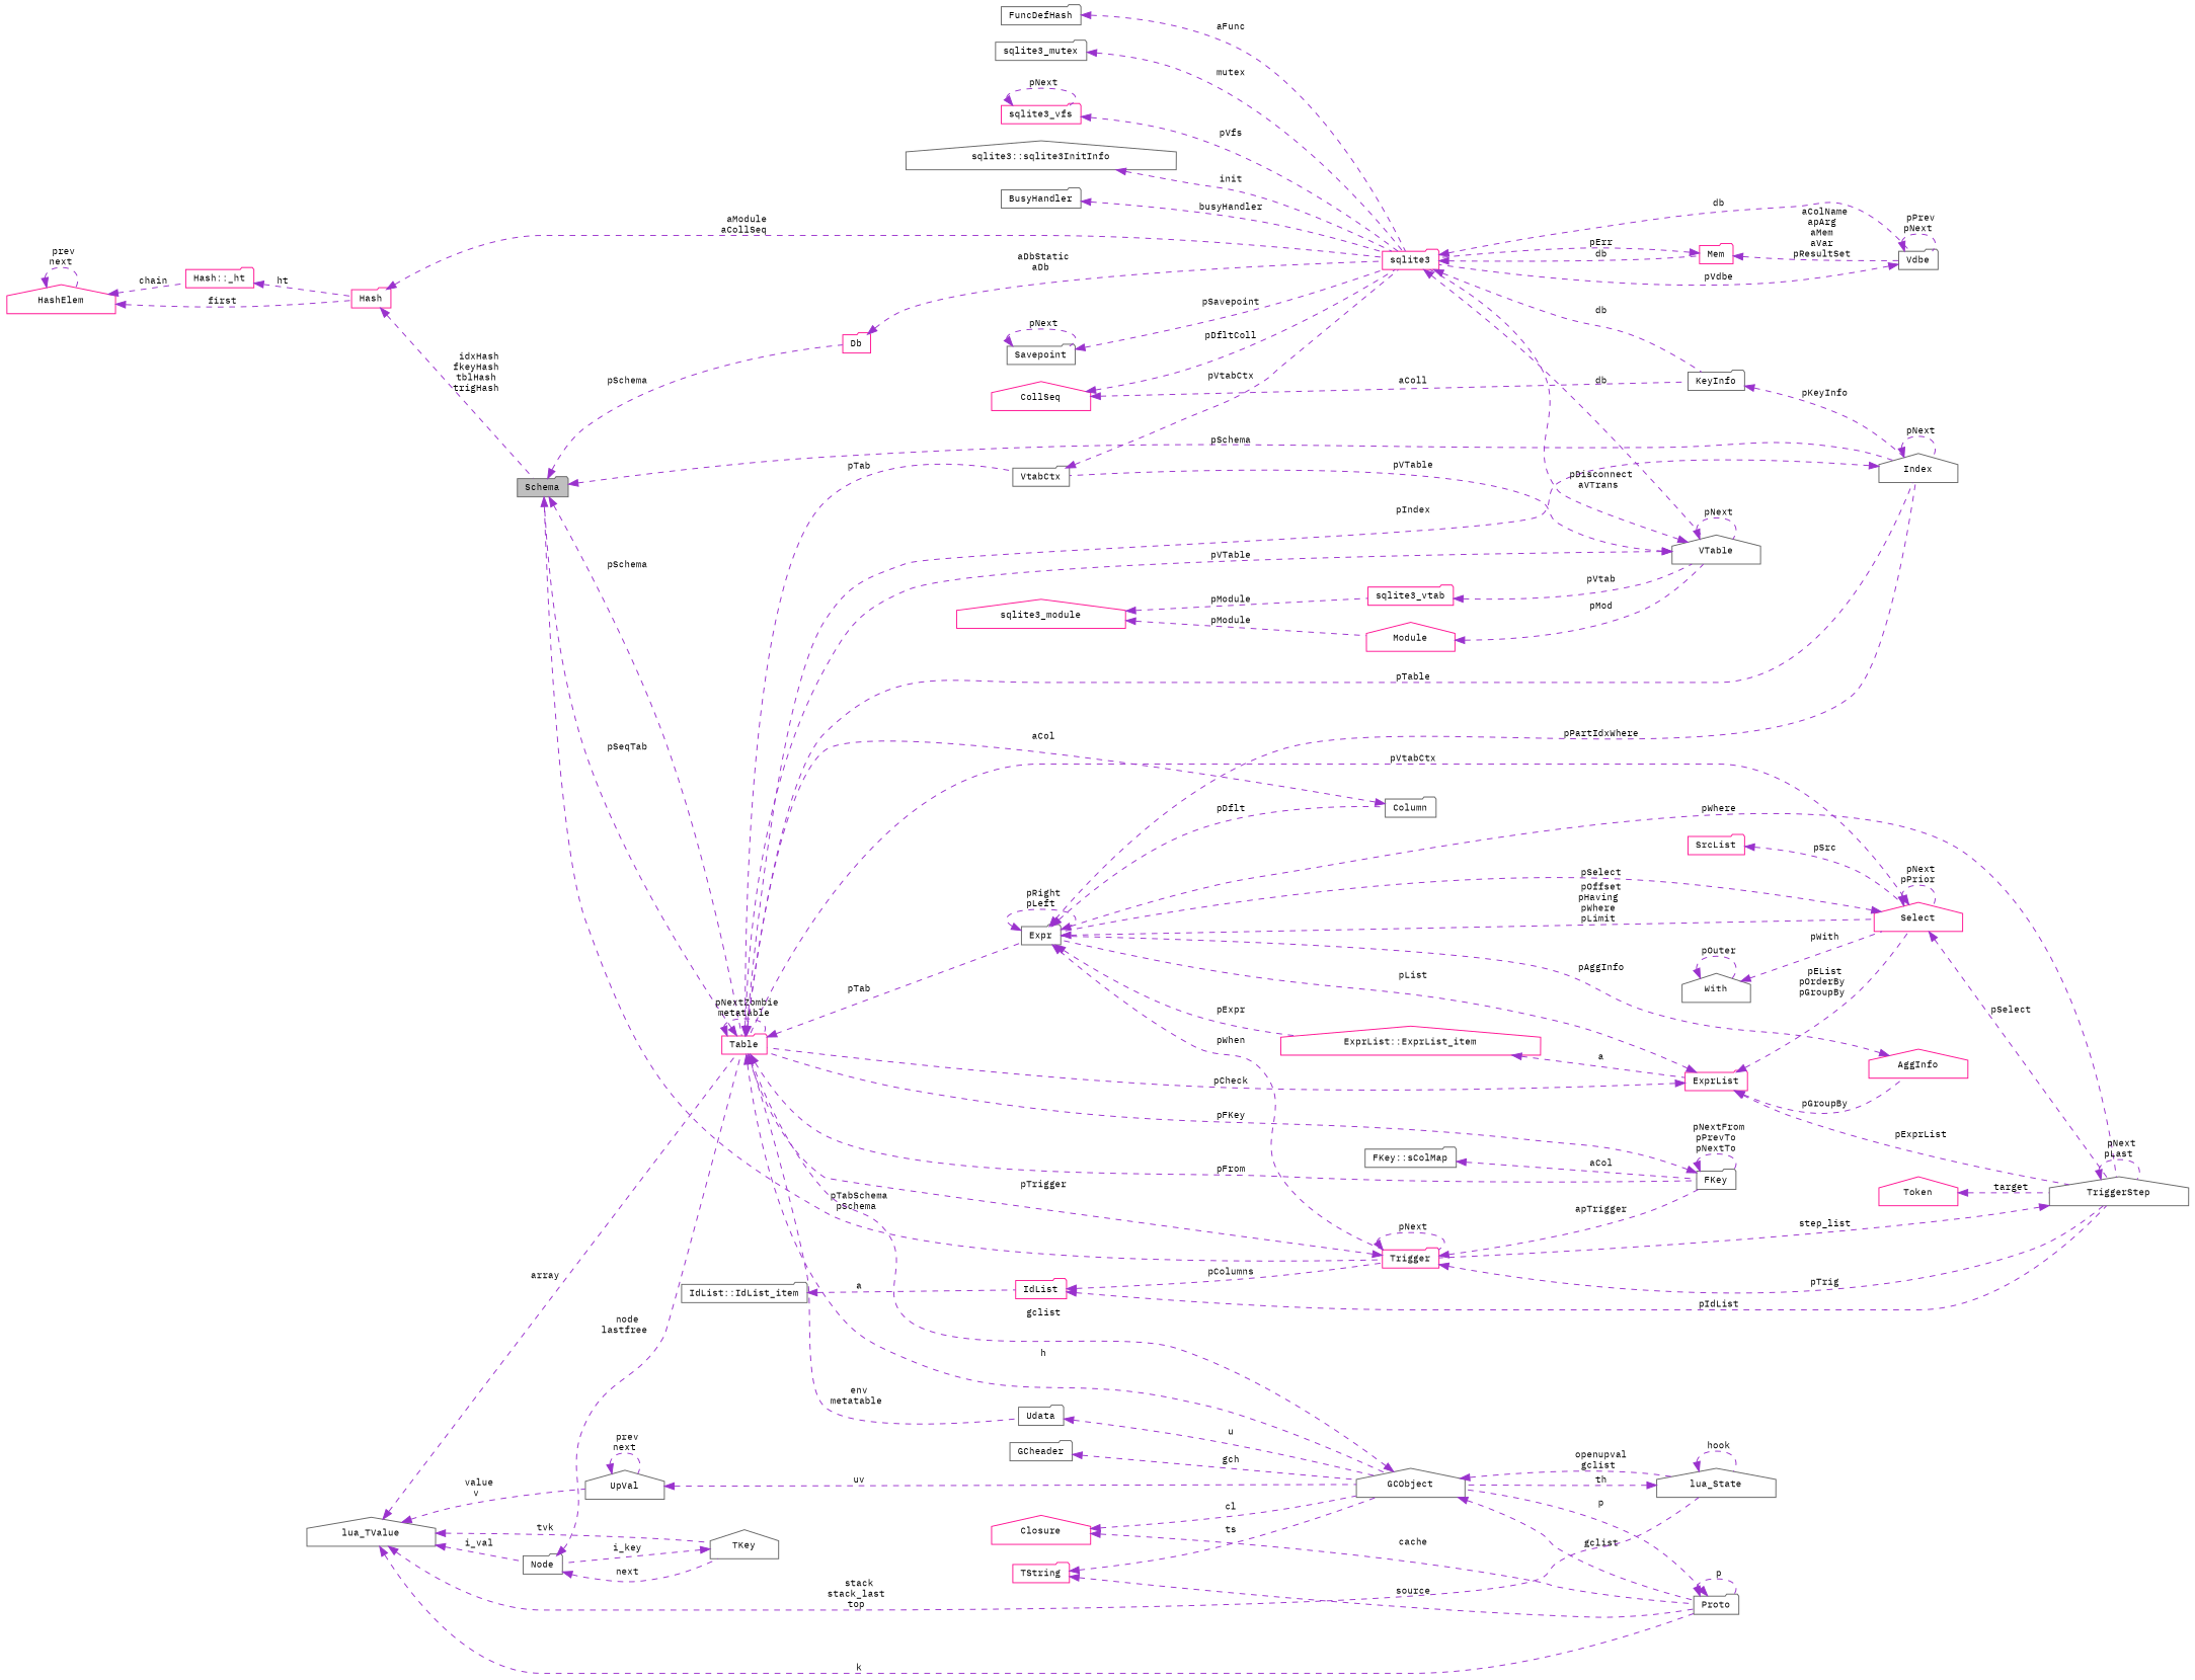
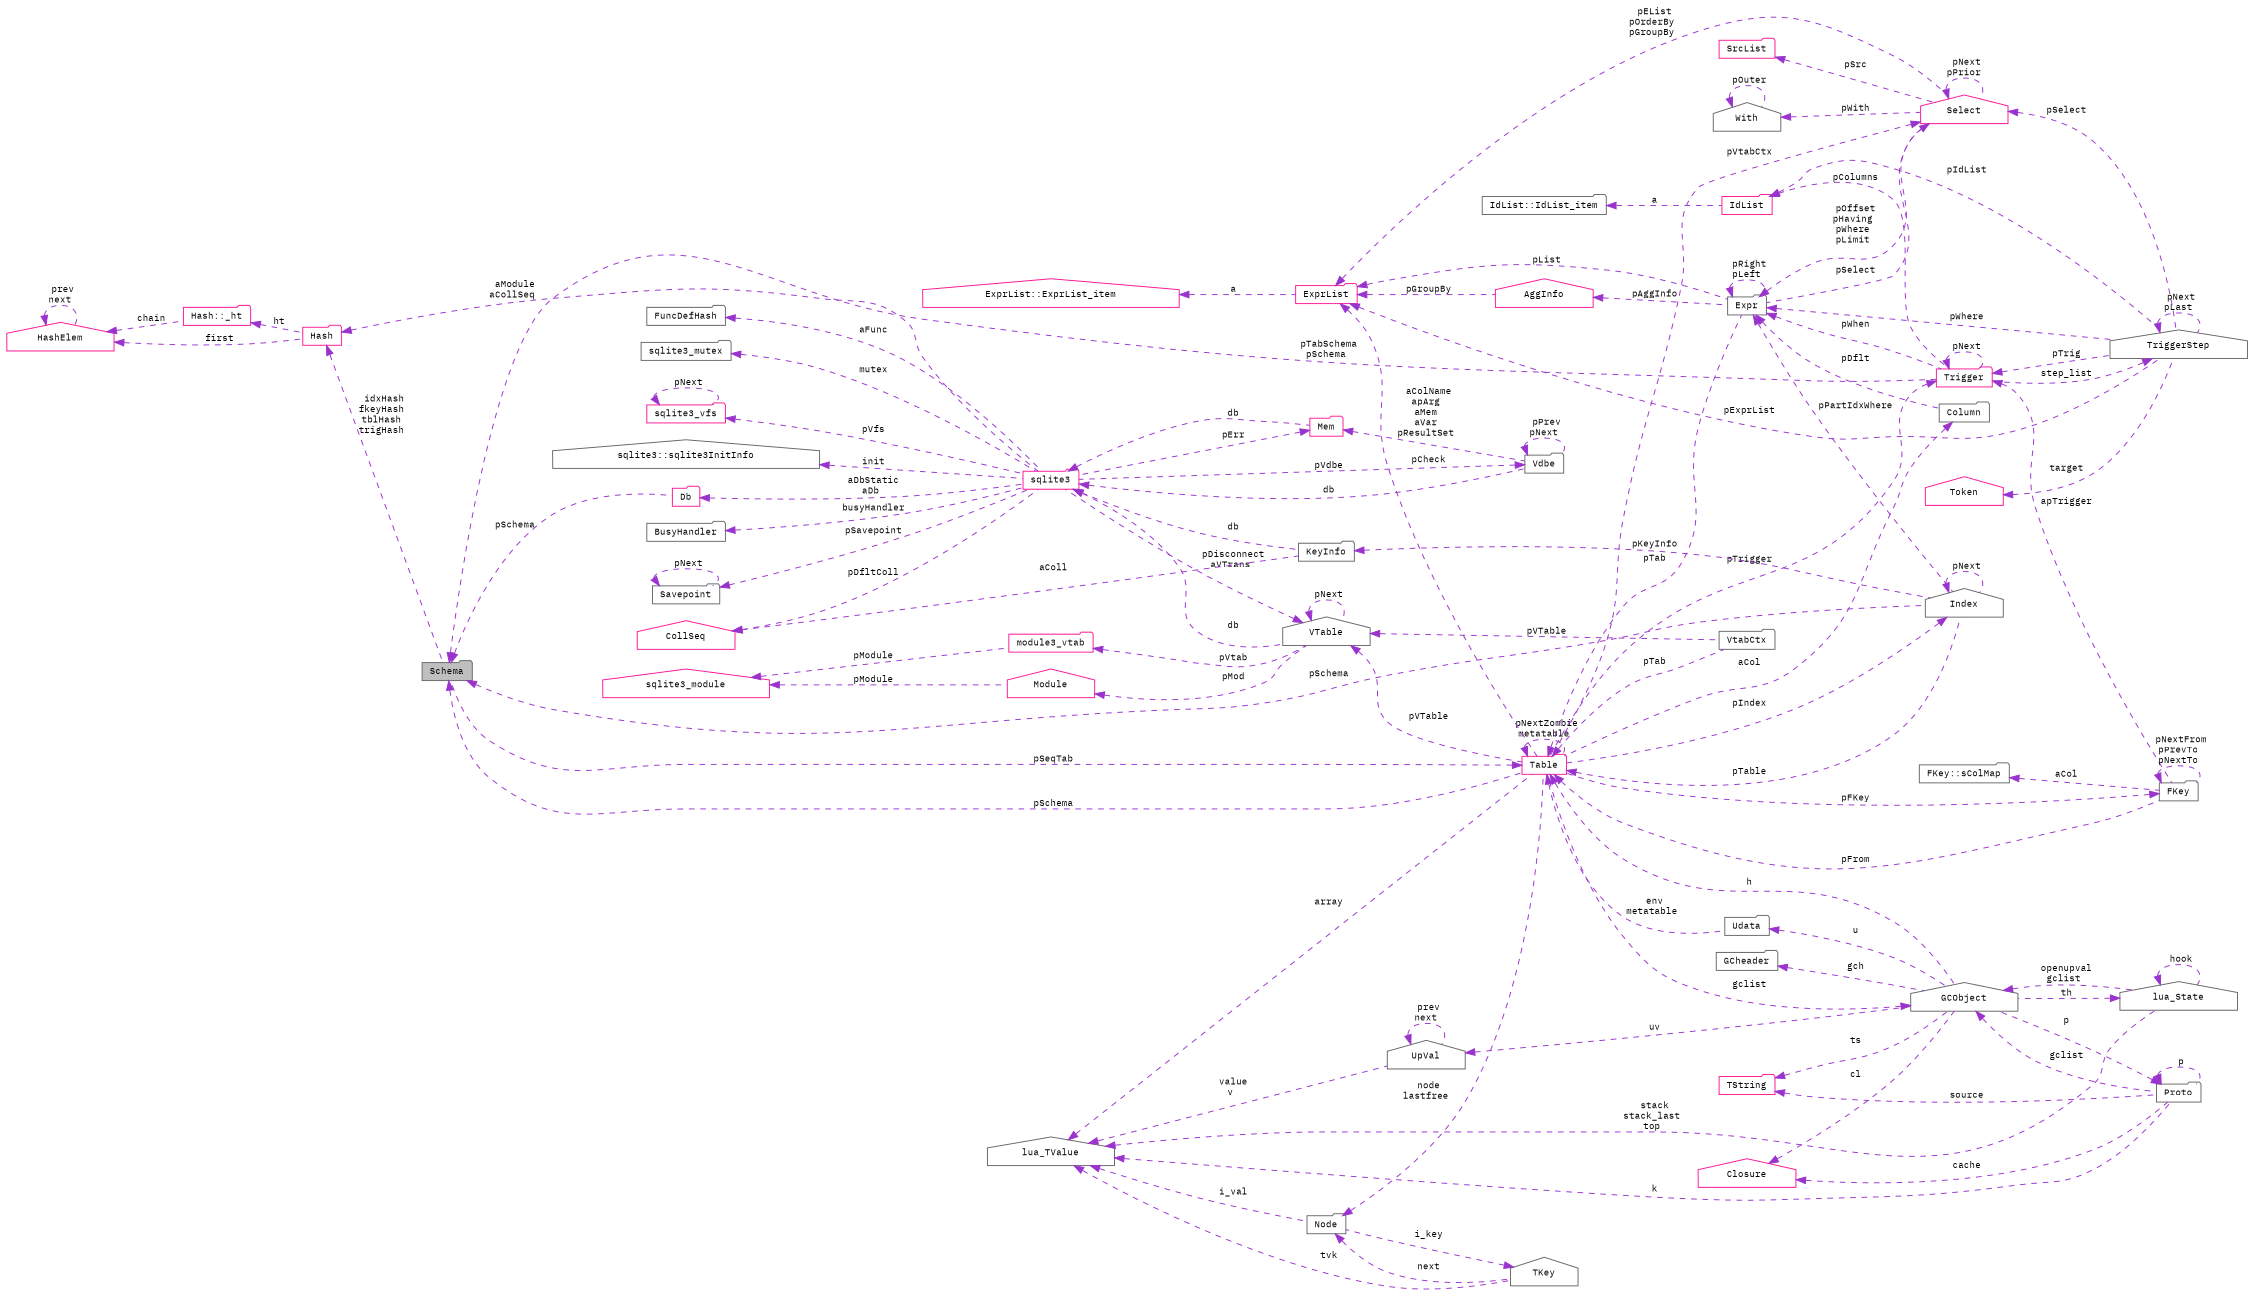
  digraph {
    fontname="IBM Plex Mono"
    rankdir=LR
    node [color=gray40 fillcolor=white fontname="IBM Plex Mono" fontsize=10 shape=folder style=filled]
    edge [color=darkorchid3 dir=back fontname="IBM Plex Mono" fontsize=10 labelfontname=Helvetica labelfontsize=10 style=dashed]
    n1 [fillcolor=grey75 fontcolor=black height=0.2 label=Schema width=0.4]
    n2 [color=deeppink height=0.2 label=Table width=0.4]
    n3 [color=deeppink height=0.2 label=Trigger width=0.4]
    n4 [color=deeppink height=0.2 label=Db width=0.4]
    n5 [height=0.2 label=Index shape=house width=0.4]
    n6 [height=0.2 label=Expr width=0.4]
    n7 [height=0.2 label=FKey width=0.4]
    n8 [height=0.2 label=VtabCtx width=0.4]
    n9 [height=0.2 label=GCObject shape=house width=0.4]
    n10 [height=0.2 label=Udata width=0.4]
    n11 [height=0.2 label=TriggerStep shape=house width=0.4]
    n12 [color=deeppink height=0.2 label=sqlite3 width=0.4]
    n13 [height=0.2 label=Column width=0.4]
    n14 [color=deeppink height=0.2 label="ExprList::ExprList_item" shape=house width=0.4]
    n15 [color=deeppink height=0.2 label=Select shape=house width=0.4]
    n16 [height=0.2 label=Proto width=0.4]
    n17 [height=0.2 label=lua_State shape=house width=0.4]
    n18 [height=0.2 label="Node" width=0.4]
    n19 [height=0.2 label=TKey shape=house width=0.4]
    n20 [height=0.2 label=lua_TValue shape=house width=0.4]
    n21 [height=0.2 label=UpVal shape=house width=0.4]
    n22 [color=deeppink height=0.2 label=ExprList width=0.4]
    n23 [color=deeppink height=0.2 label=AggInfo shape=house width=0.4]
    n24 [height=0.2 label=With shape=house width=0.4]
    n25 [color=deeppink height=0.2 label=SrcList width=0.4]
    n26 [height=0.2 label="FKey::sColMap" width=0.4]
    n27 [color=deeppink height=0.2 label=Token shape=house width=0.4]
    n28 [color=deeppink height=0.2 label=IdList width=0.4]
    n29 [height=0.2 label="IdList::IdList_item" width=0.4]
    n30 [height=0.2 label=VTable shape=house width=0.4]
    n31 [color=deeppink height=0.2 label=Mem width=0.4]
    n32 [height=0.2 label=Vdbe width=0.4]
    n33 [height=0.2 label=KeyInfo width=0.4]
    n34 [height=0.2 label=Savepoint width=0.4]
    n35 [height=0.2 label=FuncDefHash width=0.4]
    n36 [height=0.2 label=sqlite3_mutex width=0.4]
    n37 [color=deeppink height=0.2 label=sqlite3_vfs width=0.4]
    n38 [height=0.2 label="sqlite3::sqlite3InitInfo" shape=house width=0.4]
    n39 [height=0.2 label=BusyHandler width=0.4]
    n40 [color=deeppink height=0.2 label=CollSeq shape=house width=0.4]
    n41 [color=deeppink height=0.2 label=Hash width=0.4]
    n42 [color=deeppink height=0.2 label="Hash::_ht" width=0.4]
    n43 [color=deeppink height=0.2 label=HashElem shape=house width=0.4]
    n44 [color=deeppink height=0.2 label=Module shape=house width=0.4]
    n45 [color=deeppink height=0.2 label=sqlite3_module shape=house width=0.4]
-   n46 [color=deeppink height=0.2 label=sqlite3_vtab width=0.4]
+   n46 [color=deeppink height=0.2 label=module3_vtab width=0.4]
    n47 [color=deeppink height=0.2 label=TString width=0.4]
    n48 [color=deeppink height=0.2 label=Closure shape=house width=0.4]
    n49 [height=0.2 label=GCheader width=0.4]
    n1 -> n2 [label=" pSchema"]
    n1 -> n3 [label=" pTabSchema\npSchema"]
    n1 -> n4 [label=" pSchema"]
    n1 -> n5 [label=" pSchema"]
    n2 -> n1 [label=" pSeqTab"]
    n2 -> n2 [label=" pNextZombie\nmetatable"]
    n2 -> n5 [label=" pTable"]
    n2 -> n6 [label=" pTab"]
    n2 -> n7 [label=" pFrom"]
    n2 -> n8 [label=" pTab"]
    n2 -> n9 [label=" h"]
    n2 -> n10 [label=" env\nmetatable"]
    n3 -> n2 [label=" pTrigger"]
    n3 -> n3 [label=" pNext"]
    n3 -> n7 [label=" apTrigger"]
    n3 -> n11 [label=" pTrig"]
    n4 -> n12 [label=" aDbStatic\naDb"]
    n5 -> n2 [label=" pIndex"]
    n5 -> n5 [label=" pNext"]
    n6 -> n3 [label=" pWhen"]
    n6 -> n5 [label=" pPartIdxWhere"]
    n6 -> n6 [label=" pRight\npLeft"]
    n6 -> n11 [label=" pWhere"]
    n6 -> n13 [label=" pDflt"]
-   n6 -> n14 [label=" pExpr"]
    n6 -> n15 [label=" pOffset\npHaving\npWhere\npLimit"]
    n7 -> n2 [label=" pFKey"]
    n7 -> n7 [label=" pNextFrom\npPrevTo\npNextTo"]
-   n8 -> n12 [label=" pVtabCtx"]
    n9 -> n2 [label=" gclist"]
    n9 -> n16 [label=" gclist"]
    n9 -> n17 [label=" openupval\ngclist"]
    n10 -> n9 [label=" u"]
    n11 -> n3 [label=" step_list"]
    n11 -> n11 [label=" pNext\npLast"]
    n12 -> n30 [label=" db"]
    n12 -> n31 [label=" db"]
    n12 -> n32 [label=" db"]
    n12 -> n33 [label=" db"]
    n13 -> n2 [label=" aCol"]
    n14 -> n22 [label=" a"]
    n15 -> n2 [label=" pVtabCtx"]
    n15 -> n6 [label=" pSelect"]
    n15 -> n11 [label=" pSelect"]
    n15 -> n15 [label=" pNext\npPrior"]
    n16 -> n9 [label=" p"]
    n16 -> n16 [label=" p"]
    n17 -> n9 [label=" th"]
    n17 -> n17 [label=" hook"]
    n18 -> n2 [label=" node\nlastfree"]
    n18 -> n19 [label=" next"]
    n19 -> n18 [label=" i_key"]
    n20 -> n2 [label=" array"]
    n20 -> n16 [label=" k"]
    n20 -> n17 [label=" stack\nstack_last\ntop"]
    n20 -> n18 [label=" i_val"]
    n20 -> n19 [label=" tvk"]
    n20 -> n21 [label=" value\nv"]
    n21 -> n9 [label=" uv"]
    n21 -> n21 [label=" prev\nnext"]
    n22 -> n2 [label=" pCheck"]
    n22 -> n6 [label=" pList"]
    n22 -> n11 [label=" pExprList"]
    n22 -> n15 [label=" pEList\npOrderBy\npGroupBy"]
    n22 -> n23 [label=" pGroupBy"]
    n23 -> n6 [label=" pAggInfo"]
    n24 -> n15 [label=" pWith"]
    n24 -> n24 [label=" pOuter"]
    n25 -> n15 [label=" pSrc"]
    n26 -> n7 [label=" aCol"]
    n27 -> n11 [label=" target"]
    n28 -> n3 [label=" pColumns"]
    n28 -> n11 [label=" pIdList"]
    n29 -> n28 [label=" a"]
    n30 -> n2 [label=" pVTable"]
    n30 -> n8 [label=" pVTable"]
    n30 -> n12 [label=" pDisconnect\naVTrans"]
    n30 -> n30 [label=" pNext"]
    n31 -> n12 [label=" pErr"]
    n31 -> n32 [label=" aColName\napArg\naMem\naVar\npResultSet"]
    n32 -> n12 [label=" pVdbe"]
    n32 -> n32 [label=" pPrev\npNext"]
    n33 -> n5 [label=" pKeyInfo"]
    n34 -> n12 [label=" pSavepoint"]
    n34 -> n34 [label=" pNext"]
    n35 -> n12 [label=" aFunc"]
    n36 -> n12 [label=" mutex"]
    n37 -> n12 [label=" pVfs"]
    n37 -> n37 [label=" pNext"]
    n38 -> n12 [label=" init"]
    n39 -> n12 [label=" busyHandler"]
    n40 -> n12 [label=" pDfltColl"]
    n40 -> n33 [label=" aColl"]
    n41 -> n1 [label=" idxHash\nfkeyHash\ntblHash\ntrigHash"]
    n41 -> n12 [label=" aModule\naCollSeq"]
    n42 -> n41 [label=" ht"]
    n43 -> n41 [label=" first"]
    n43 -> n42 [label=" chain"]
    n43 -> n43 [label=" prev\nnext"]
    n44 -> n30 [label=" pMod"]
    n45 -> n44 [label=" pModule"]
    n45 -> n46 [label=" pModule"]
    n46 -> n30 [label=" pVtab"]
    n47 -> n9 [label=" ts"]
    n47 -> n16 [label=" source"]
    n48 -> n9 [label=" cl"]
    n48 -> n16 [label=" cache"]
    n49 -> n9 [label=" gch"]
  }
